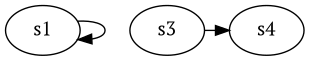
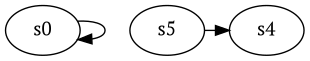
  digraph {
    fontname="PT Serif"
    node [fontname="PT Serif" player=1]
    edge [fontname="PT Serif"]
-   s1
-   s3
+   s1 [label=s0]
+   s3 [label=s5]
    s4 [player=0]
    s1 -> s1 [constraint="time % 3 == 0"]
    s3 -> s4 [constraint="time % 4 == 1"]
  }
